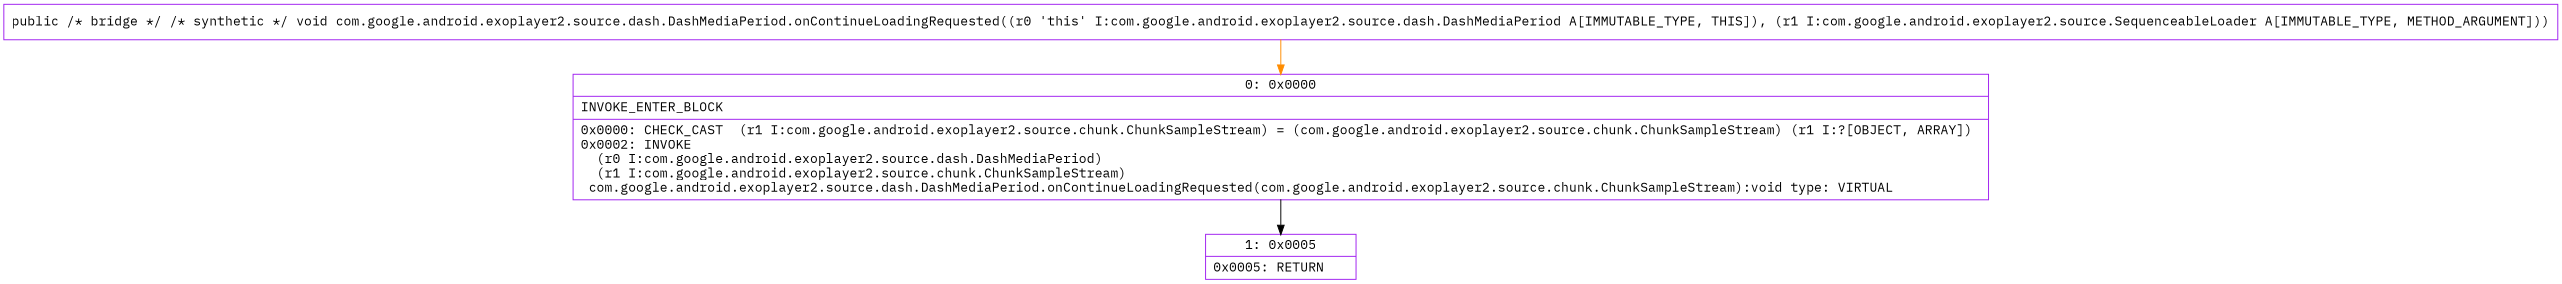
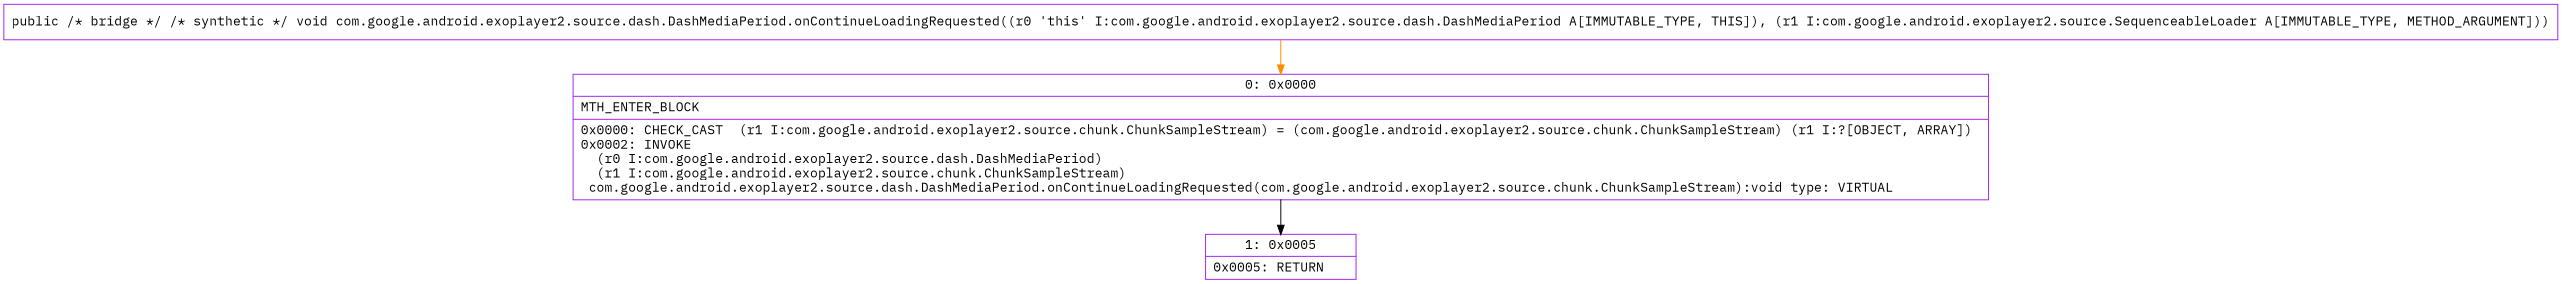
  digraph {
    fontname="IBM Plex Mono"
    node [shape=record color=purple fontname="IBM Plex Mono"]
    edge [fontname="IBM Plex Mono"]
-   n1 [label="{0\:\ 0x0000|INVOKE_ENTER_BLOCK\l|0x0000: CHECK_CAST  (r1 I:com.google.android.exoplayer2.source.chunk.ChunkSampleStream) = (com.google.android.exoplayer2.source.chunk.ChunkSampleStream) (r1 I:?[OBJECT, ARRAY]) \l0x0002: INVOKE  \l  (r0 I:com.google.android.exoplayer2.source.dash.DashMediaPeriod)\l  (r1 I:com.google.android.exoplayer2.source.chunk.ChunkSampleStream)\l com.google.android.exoplayer2.source.dash.DashMediaPeriod.onContinueLoadingRequested(com.google.android.exoplayer2.source.chunk.ChunkSampleStream):void type: VIRTUAL \l}"]
+   n1 [label="{0\:\ 0x0000|MTH_ENTER_BLOCK\l|0x0000: CHECK_CAST  (r1 I:com.google.android.exoplayer2.source.chunk.ChunkSampleStream) = (com.google.android.exoplayer2.source.chunk.ChunkSampleStream) (r1 I:?[OBJECT, ARRAY]) \l0x0002: INVOKE  \l  (r0 I:com.google.android.exoplayer2.source.dash.DashMediaPeriod)\l  (r1 I:com.google.android.exoplayer2.source.chunk.ChunkSampleStream)\l com.google.android.exoplayer2.source.dash.DashMediaPeriod.onContinueLoadingRequested(com.google.android.exoplayer2.source.chunk.ChunkSampleStream):void type: VIRTUAL \l}"]
    n2 [label="{1\:\ 0x0005|0x0005: RETURN   \l}"]
    n3 [label="{public \/* bridge *\/ \/* synthetic *\/ void com.google.android.exoplayer2.source.dash.DashMediaPeriod.onContinueLoadingRequested((r0 'this' I:com.google.android.exoplayer2.source.dash.DashMediaPeriod A[IMMUTABLE_TYPE, THIS]), (r1 I:com.google.android.exoplayer2.source.SequenceableLoader A[IMMUTABLE_TYPE, METHOD_ARGUMENT])) }"]
    n1 -> n2 [color=black]
    n3 -> n1 [color=darkorange]
  }
